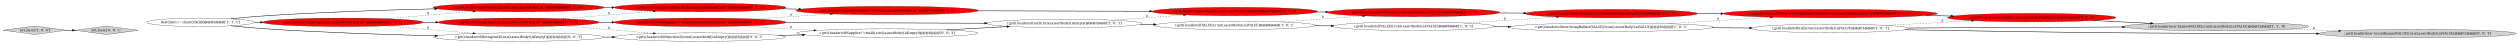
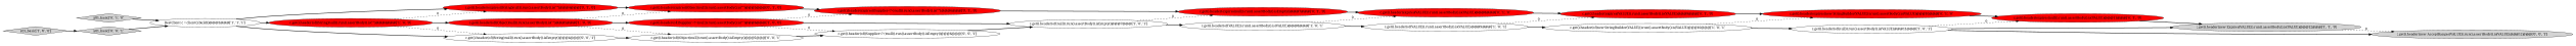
  digraph {
    fontname="Noto Serif"
    rankdir=LR
    node [fillcolor=red fontname="Noto Serif" shape=ellipse style=filled]
    edge [fontname="Noto Serif" style=bold]
    n1 [label="c.get().header(expires((Supplier<?>)null)).run().assertBody().is(\"\")@@@6@@@['0', '1', '0']"]
    n2 [label="c.get().header(expires(null)).run().assertBody().isEmpty()@@@7@@@['0', '1', '0']"]
    n3 [label="c.get().header(expires(VALUE)).run().assertBody().is(VALUE)@@@8@@@['0', '1', '0']"]
    n4 [label="c.get().header(expires(VALUE)).run().assertBody().is(VALUE)@@@9@@@['0', '1', '0']"]
    n5 [fillcolor=white label="c.get().header(of((String)null)).run().assertBody().isEmpty()@@@4@@@['0', '0', '1']"]
    n6 [fillcolor=white label="c.get().header(of((Object)null)).run().assertBody().isEmpty()@@@5@@@['0', '0', '1']"]
    n7 [fillcolor=white label="c.get().header(of((Supplier<?>)null)).run().assertBody().isEmpty()@@@6@@@['0', '0', '1']"]
    n8 [fillcolor=white label="c.get().header(of(null)).run().assertBody().is(VALUE)@@@11@@@['1', '0', '1']"]
    n9 [label="c.get().header(expires(null)).run().assertBody().is(VALUE)@@@11@@@['0', '1', '0']"]
    n10 [fillcolor=lightgray label="c.get().header(new AcceptRanges(VALUE)).run().assertBody().is(VALUE)@@@12@@@['0', '0', '1']"]
    n11 [fillcolor=lightgray label="c.get().header(new Expires(VALUE)).run().assertBody().is(VALUE)@@@12@@@['1', '1', '0']"]
    n12 [label="c.get().header(expires(new StringBuilder(VALUE))).run().assertBody().is(VALUE)@@@10@@@['0', '1', '0']"]
    n13 [label="c.get().header(expires((String)null)).run().assertBody().is(\"\")@@@4@@@['0', '1', '0']"]
    n14 [label="c.get().header(expires((Object)null)).run().assertBody().is(\"\")@@@5@@@['0', '1', '0']"]
    n15 [label="c.get().header(of((String)null)).run().assertBody().is(\"\")@@@4@@@['1', '0', '0']"]
    n16 [label="c.get().header(of((Object)null)).run().assertBody().is(\"\")@@@5@@@['1', '0', '0']"]
    n17 [label="c.get().header(of((Supplier<?>)null)).run().assertBody().is(\"\")@@@6@@@['1', '0', '0']"]
    n18 [fillcolor=white label="c.get().header(of(VALUE)).run().assertBody().is(VALUE)@@@9@@@['1', '0', '1']"]
    n19 [fillcolor=white label="c.get().header(of(new StringBuilder(VALUE))).run().assertBody().is(VALUE)@@@10@@@['1', '0', '1']"]
    n20 [fillcolor=white label="c.get().header(of(null)).run().assertBody().isEmpty()@@@7@@@['1', '0', '1']"]
    n21 [fillcolor=white label="c.get().header(of(VALUE)).run().assertBody().is(VALUE)@@@8@@@['1', '0', '1']"]
+   n22 [fillcolor=lightgray label="a01_basic['0', '1', '0']" shape=diamond]
    n23 [fillcolor=white label="RestClient c = client().build()@@@3@@@['1', '1', '1']"]
    n24 [fillcolor=lightgray label="a01_basic['1', '0', '0']" shape=diamond]
    n25 [fillcolor=lightgray label="a01_basic['0', '0', '1']" shape=diamond]
    n1 -> n2
    n2 -> n3
    n3 -> n4
    n4 -> n12
    n5 -> n6
    n6 -> n7
    n7 -> n20
    n8 -> n9 [label=0 style=dashed]
    n8 -> n10
    n8 -> n11
    n9 -> n11
    n11 -> n10 [label=0 style=dashed]
    n12 -> n9
    n13 -> n14
    n14 -> n1
    n15 -> n5 [label=0 style=dashed]
    n15 -> n13 [label=0 style=dashed]
    n15 -> n16
    n16 -> n6 [label=0 style=dashed]
    n16 -> n14 [label=0 style=dashed]
    n16 -> n17
    n17 -> n1 [label=0 style=dashed]
    n17 -> n7 [label=0 style=dashed]
    n17 -> n20
    n18 -> n4 [label=0 style=dashed]
    n18 -> n19
    n19 -> n8
    n19 -> n12 [label=0 style=dashed]
    n20 -> n2 [label=0 style=dashed]
    n20 -> n21
    n21 -> n3 [label=0 style=dashed]
    n21 -> n18
+   n22 -> n23
    n23 -> n5
    n23 -> n13
    n23 -> n15
    n24 -> n25
+   n25 -> n23
  }
